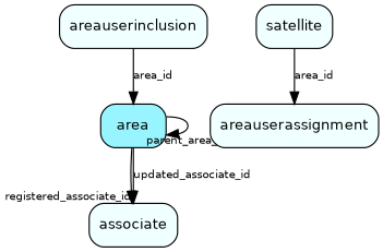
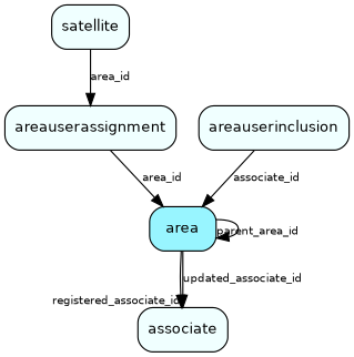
  digraph {
    fontname="DejaVu Sans"
    node [fillcolor=azure1 fontname="DejaVu Sans" fontsize=12 shape=box style="rounded, filled"]
    edge [fontname="DejaVu Sans" fontsize=9]
    area [fillcolor=cadetblue1]
    associate
    areauserassignment
    areauserinclusion
    satellite
    area -> area [headlabel=parent_area_id]
    area -> associate [headlabel=registered_associate_id]
    area -> associate [label=updated_associate_id]
-   areauserinclusion -> area [label=area_id]
+   areauserassignment -> area [label=area_id]
+   areauserinclusion -> area [label=associate_id]
    satellite -> areauserassignment [label=area_id]
  }
